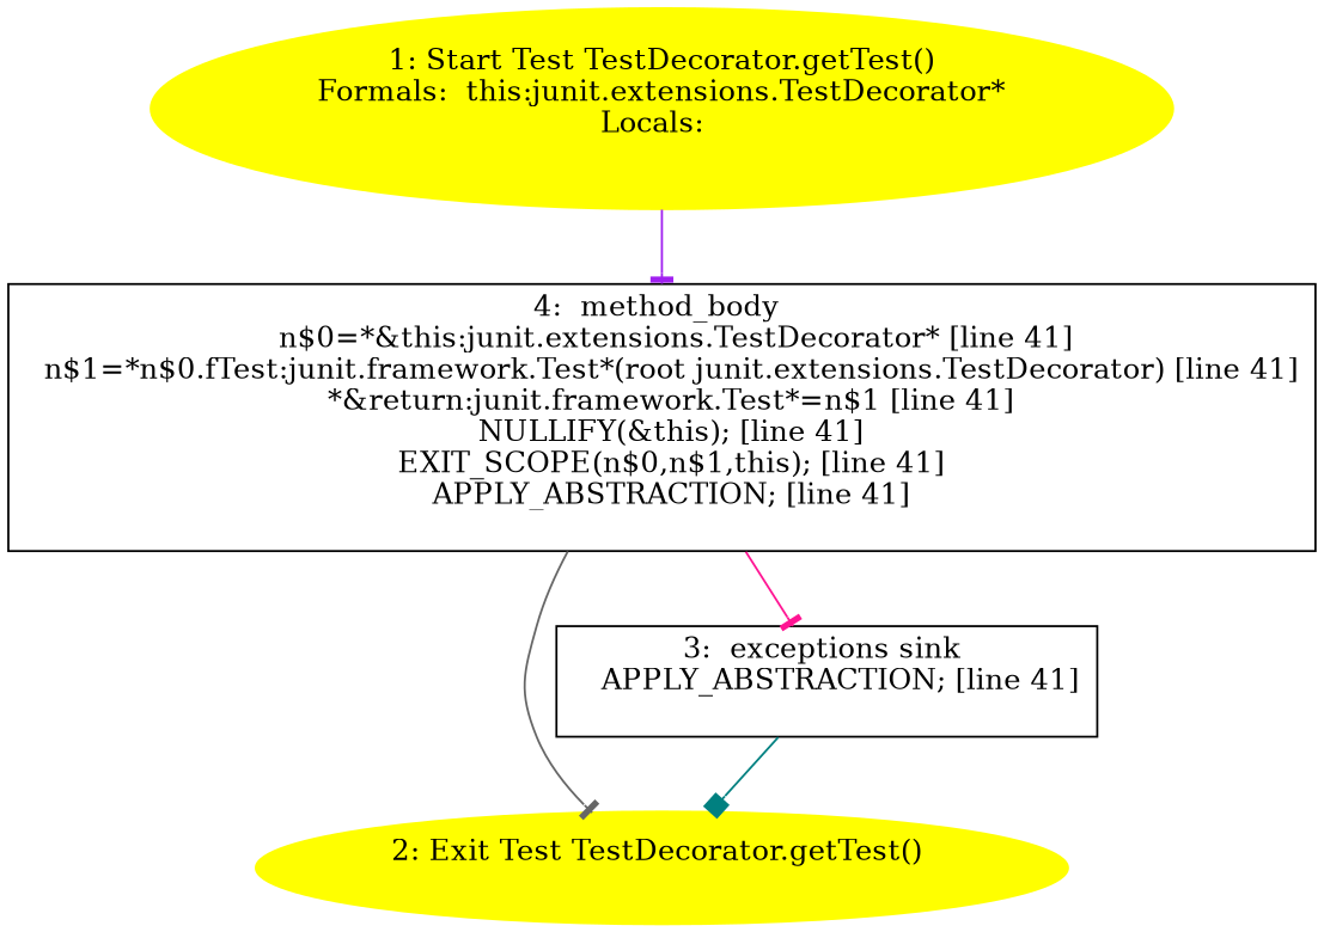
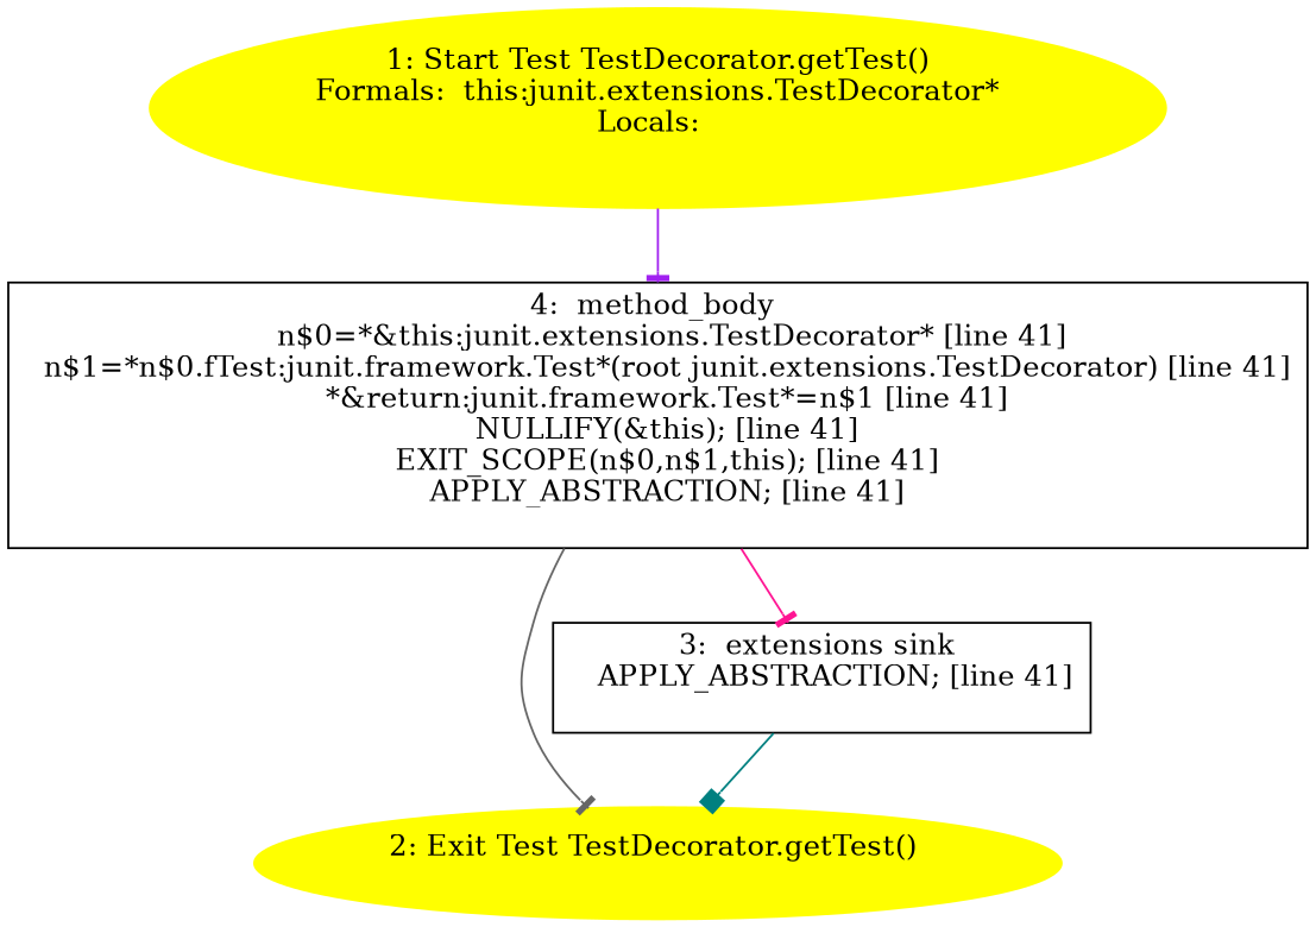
  digraph {
    edge [arrowhead=tee]
    n1 [color=yellow label="1: Start Test TestDecorator.getTest()\nFormals:  this:junit.extensions.TestDecorator*\nLocals:  \n  " style=filled]
    n2 [label="4:  method_body \n   n$0=*&this:junit.extensions.TestDecorator* [line 41]\n  n$1=*n$0.fTest:junit.framework.Test*(root junit.extensions.TestDecorator) [line 41]\n  *&return:junit.framework.Test*=n$1 [line 41]\n  NULLIFY(&this); [line 41]\n  EXIT_SCOPE(n$0,n$1,this); [line 41]\n  APPLY_ABSTRACTION; [line 41]\n " shape=box]
    n3 [color=yellow label="2: Exit Test TestDecorator.getTest() \n  " style=filled]
-   n4 [label="3:  exceptions sink \n   APPLY_ABSTRACTION; [line 41]\n " shape=box]
+   n4 [label="3:  extensions sink \n   APPLY_ABSTRACTION; [line 41]\n " shape=box]
    n1 -> n2 [color=purple]
    n2 -> n3 [color=gray40]
    n2 -> n4 [color=deeppink]
    n4 -> n3 [color=teal arrowhead=box]
  }
